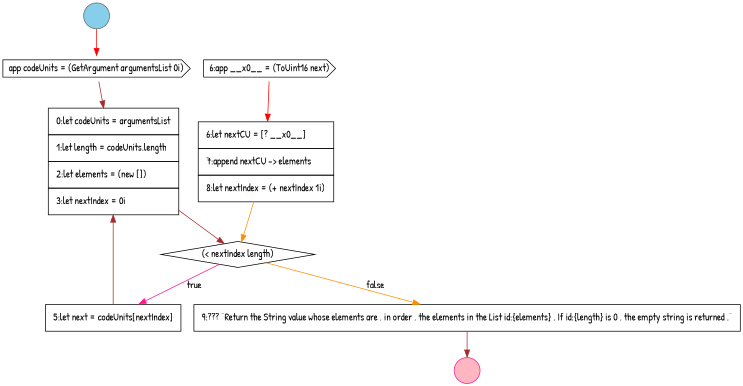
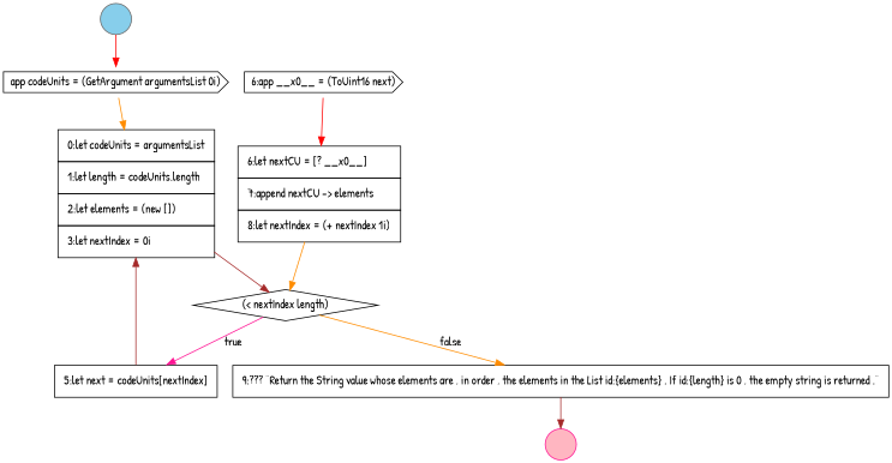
  digraph {
    fontname="Patrick Hand"
    node [color=black fillcolor=white fontname="Patrick Hand" shape=none style=filled]
    edge [color=darkorange fontname="Patrick Hand"]
    n1 [color=gray40 fillcolor=skyblue label=" " shape=circle]
    n2 [label=<<font color="black">app codeUnits = (GetArgument argumentsList 0i)</font>> shape=cds]
    n3 [label=<<font color="black">     <table border="0" cellborder="1" cellspacing="0" cellpadding="10">       <tr><td align="left">0:let codeUnits = argumentsList</td></tr>       <tr><td align="left">1:let length = codeUnits.length</td></tr>       <tr><td align="left">2:let elements = (new [])</td></tr>       <tr><td align="left">3:let nextIndex = 0i</td></tr>     </table>   </font>> margin=0]
    n4 [label=<<font color="black">     <table border="0" cellborder="1" cellspacing="0" cellpadding="10">       <tr><td align="left">5:let next = codeUnits[nextIndex]</td></tr>     </table>   </font>> margin=0]
    n5 [label=<<font color="black">6:app __x0__ = (ToUint16 next)</font>> shape=cds]
    n6 [label=<<font color="black">     <table border="0" cellborder="1" cellspacing="0" cellpadding="10">       <tr><td align="left">6:let nextCU = [? __x0__]</td></tr>       <tr><td align="left">7:append nextCU -&gt; elements</td></tr>       <tr><td align="left">8:let nextIndex = (+ nextIndex 1i)</td></tr>     </table>   </font>> margin=0]
    n7 [label=<<font color="black">(&lt; nextIndex length)</font>> shape=diamond]
    n8 [label=<<font color="black">     <table border="0" cellborder="1" cellspacing="0" cellpadding="10">       <tr><td align="left">9:??? &quot;Return the String value whose elements are , in order , the elements in the List id:{elements} . If id:{length} is 0 , the empty string is returned .&quot;</td></tr>     </table>   </font>> margin=0]
    n9 [color=deeppink fillcolor=lightpink label=" " shape=circle]
    n1 -> n2 [color=red]
-   n2 -> n3 [color=brown]
+   n2 -> n3
    n3 -> n7 [color=brown]
    n4 -> n3 [color=brown]
    n5 -> n6 [color=red]
    n6 -> n7
    n7 -> n4 [color=deeppink label=<<font color="black">true</font>>]
    n7 -> n8 [label=<<font color="black">false</font>>]
    n8 -> n9 [color=brown]
  }
